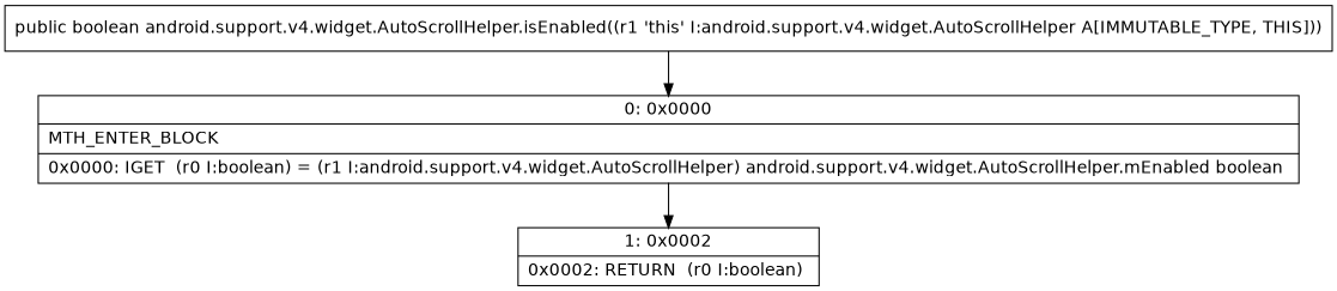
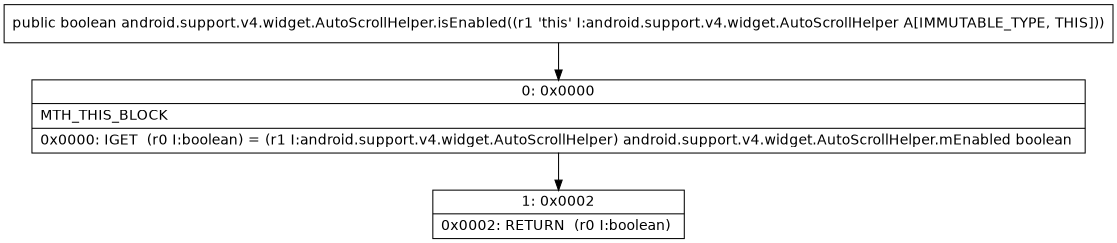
  digraph {
    fontname="DejaVu Sans"
    node [shape=record fontname="DejaVu Sans"]
    edge [fontname="DejaVu Sans"]
-   n1 [label="{0\:\ 0x0000|MTH_ENTER_BLOCK\l|0x0000: IGET  (r0 I:boolean) = (r1 I:android.support.v4.widget.AutoScrollHelper) android.support.v4.widget.AutoScrollHelper.mEnabled boolean \l}"]
+   n1 [label="{0\:\ 0x0000|MTH_THIS_BLOCK\l|0x0000: IGET  (r0 I:boolean) = (r1 I:android.support.v4.widget.AutoScrollHelper) android.support.v4.widget.AutoScrollHelper.mEnabled boolean \l}"]
    n2 [label="{1\:\ 0x0002|0x0002: RETURN  (r0 I:boolean) \l}"]
    n3 [label="{public boolean android.support.v4.widget.AutoScrollHelper.isEnabled((r1 'this' I:android.support.v4.widget.AutoScrollHelper A[IMMUTABLE_TYPE, THIS])) }"]
    n1 -> n2
    n3 -> n1
  }
